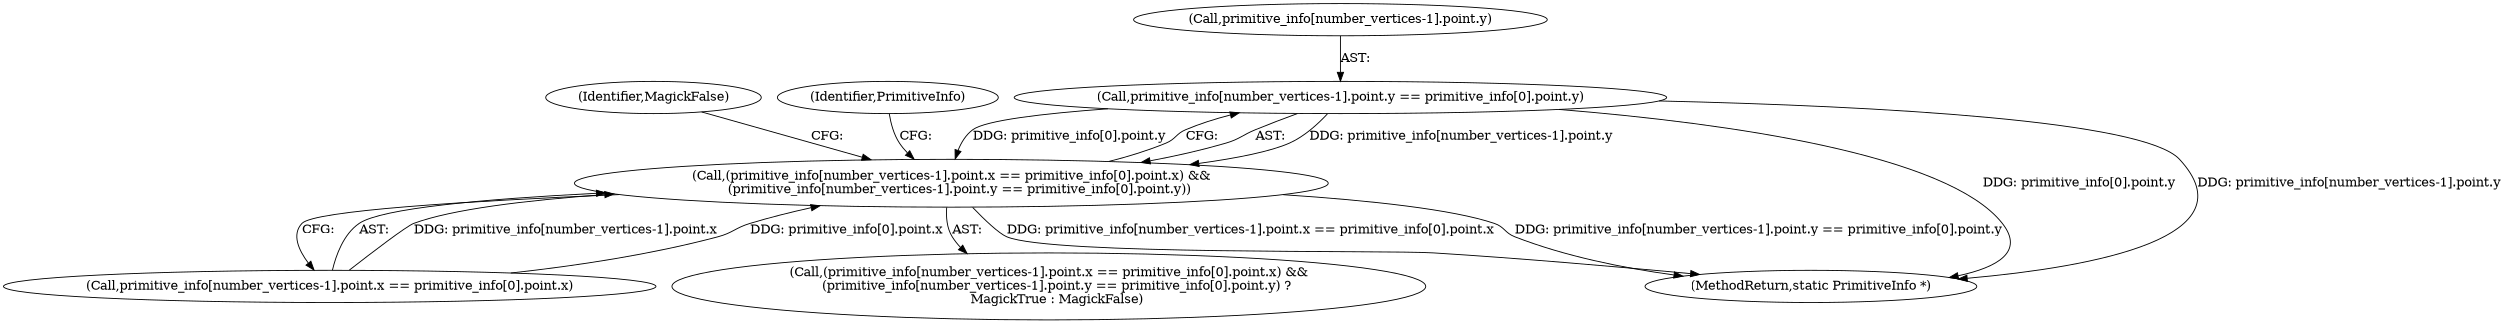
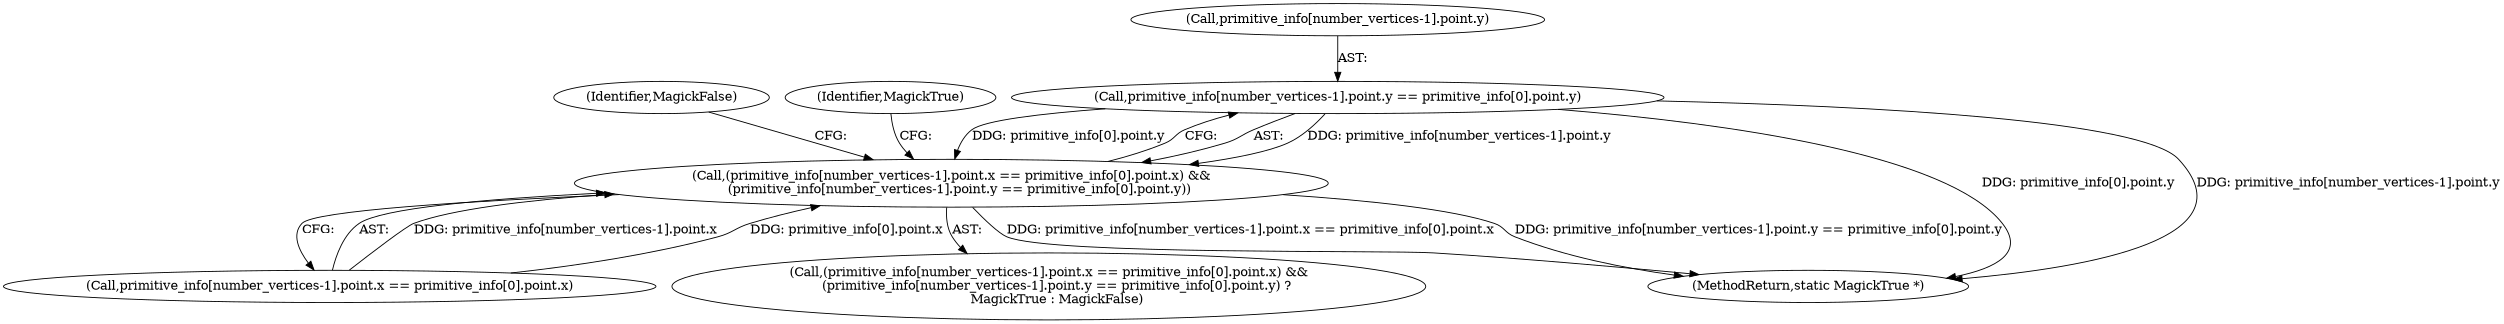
  digraph {
    n1 [label="(Call,primitive_info[number_vertices-1].point.y == primitive_info[0].point.y)"]
    n2 [label="(Call,(primitive_info[number_vertices-1].point.x == primitive_info[0].point.x) &&\n    (primitive_info[number_vertices-1].point.y == primitive_info[0].point.y))"]
-   n3 [label="(MethodReturn,static PrimitiveInfo *)"]
+   n3 [label="(MethodReturn,static MagickTrue *)"]
    n4 [label="(Call,primitive_info[number_vertices-1].point.x == primitive_info[0].point.x)"]
    n5 [label="(Call,(primitive_info[number_vertices-1].point.x == primitive_info[0].point.x) &&\n    (primitive_info[number_vertices-1].point.y == primitive_info[0].point.y) ?\n    MagickTrue : MagickFalse)"]
    n6 [label="(Identifier,MagickFalse)"]
    n7 [label="(Call,primitive_info[number_vertices-1].point.y)"]
-   n8 [label="(Identifier,PrimitiveInfo)"]
+   n8 [label="(Identifier,MagickTrue)"]
    n1 -> n2 [label="AST: "]
    n1 -> n2 [label="DDG: primitive_info[number_vertices-1].point.y"]
    n1 -> n2 [label="DDG: primitive_info[0].point.y"]
    n1 -> n3 [label="DDG: primitive_info[0].point.y"]
    n1 -> n3 [label="DDG: primitive_info[number_vertices-1].point.y"]
    n2 -> n1 [label="CFG: "]
    n2 -> n3 [label="DDG: primitive_info[number_vertices-1].point.x == primitive_info[0].point.x"]
    n2 -> n3 [label="DDG: primitive_info[number_vertices-1].point.y == primitive_info[0].point.y"]
    n2 -> n4 [label="CFG: "]
    n2 -> n5 [label="AST: "]
    n4 -> n2 [label="AST: "]
    n4 -> n2 [label="DDG: primitive_info[number_vertices-1].point.x"]
    n4 -> n2 [label="DDG: primitive_info[0].point.x"]
    n6 -> n2 [label="CFG: "]
    n7 -> n1 [label="AST: "]
    n8 -> n2 [label="CFG: "]
  }
